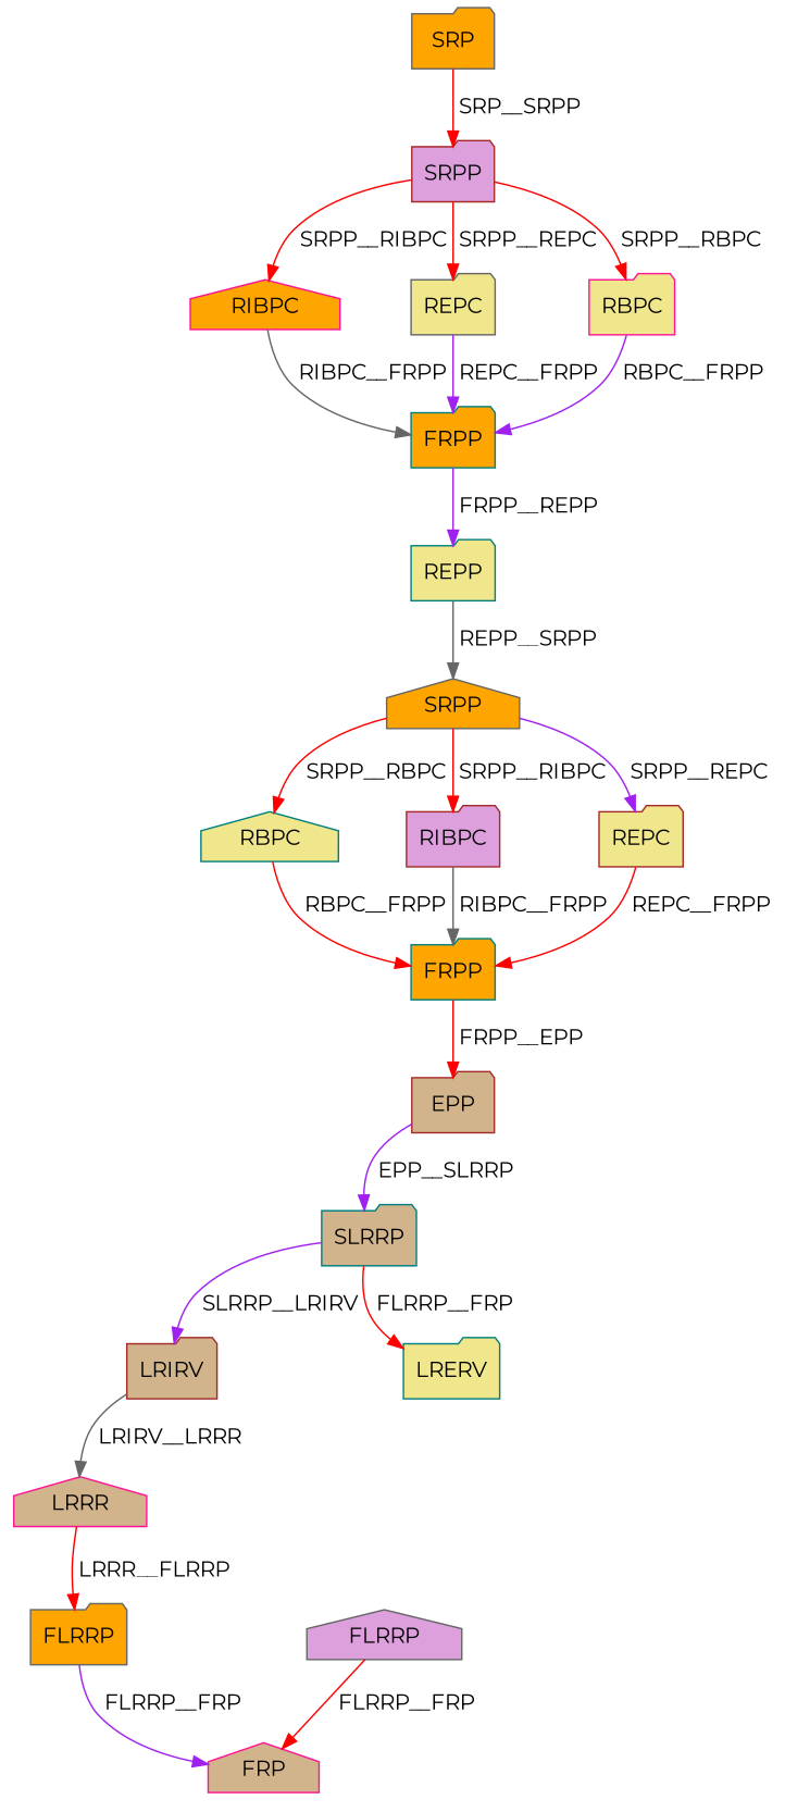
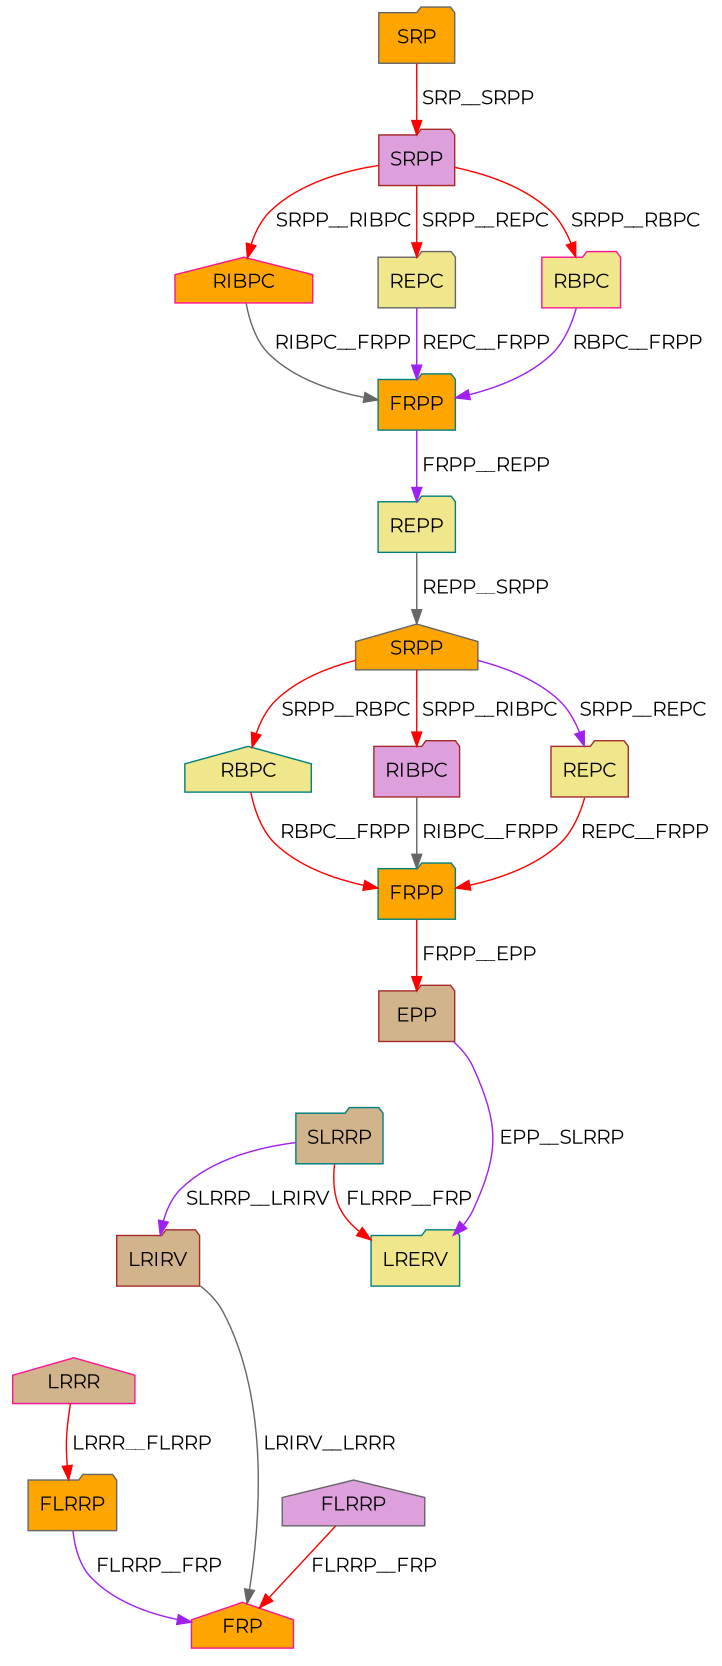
  digraph {
    fontname=Montserrat
    node [color=teal fillcolor=orange fontcolor=black fontname=Montserrat shape=folder style=filled]
    edge [color=red fontcolor=black fontname=Montserrat]
    n1 [color=gray40 label=SRP]
    n2 [color=brown fillcolor=plum label=SRPP]
    n3 [color=deeppink label=RIBPC shape=house]
    n4 [color=gray40 fillcolor=khaki label=REPC]
    n5 [color=deeppink fillcolor=khaki label=RBPC]
    n6 [label=FRPP]
    n7 [fillcolor=khaki label=REPP]
    n8 [color=gray40 label=SRPP shape=house]
    n9 [fillcolor=khaki label=RBPC shape=house]
    n10 [color=brown fillcolor=plum label=RIBPC]
    n11 [color=brown fillcolor=khaki label=REPC]
    n12 [label=FRPP]
    n13 [color=brown fillcolor=tan label=EPP]
    n14 [fillcolor=tan label=SLRRP]
    n15 [color=brown fillcolor=tan label=LRIRV]
    n16 [fillcolor=khaki label=LRERV]
    n17 [color=deeppink fillcolor=tan label=LRRR shape=house]
    n18 [color=gray40 label=FLRRP]
    n19 [color=gray40 fillcolor=plum label=FLRRP shape=house]
-   n20 [color=deeppink fillcolor=tan label=FRP shape=house]
+   n20 [color=deeppink label=FRP shape=house]
    n1 -> n2 [label=" SRP__SRPP"]
    n2 -> n3 [label=" SRPP__RIBPC"]
    n2 -> n4 [label=" SRPP__REPC"]
    n2 -> n5 [label=" SRPP__RBPC"]
    n3 -> n6 [color=gray40 label=" RIBPC__FRPP"]
    n4 -> n6 [color=purple label=" REPC__FRPP"]
    n5 -> n6 [color=purple label=" RBPC__FRPP"]
    n6 -> n7 [color=purple label=" FRPP__REPP"]
    n7 -> n8 [color=gray40 label=" REPP__SRPP"]
    n8 -> n9 [label=" SRPP__RBPC"]
    n8 -> n10 [label=" SRPP__RIBPC"]
    n8 -> n11 [color=purple label=" SRPP__REPC"]
    n9 -> n12 [label=" RBPC__FRPP"]
    n10 -> n12 [color=gray40 label=" RIBPC__FRPP"]
    n11 -> n12 [label=" REPC__FRPP"]
    n12 -> n13 [label=" FRPP__EPP"]
-   n13 -> n14 [color=purple label=" EPP__SLRRP"]
+   n13 -> n16 [color=purple label=" EPP__SLRRP"]
    n14 -> n15 [color=purple label=" SLRRP__LRIRV"]
    n14 -> n16 [label=" FLRRP__FRP"]
-   n15 -> n17 [color=gray40 label=" LRIRV__LRRR"]
+   n15 -> n20 [color=gray40 label=" LRIRV__LRRR"]
    n17 -> n18 [label=" LRRR__FLRRP"]
    n18 -> n20 [color=purple label=" FLRRP__FRP"]
    n19 -> n20 [label=" FLRRP__FRP"]
  }
